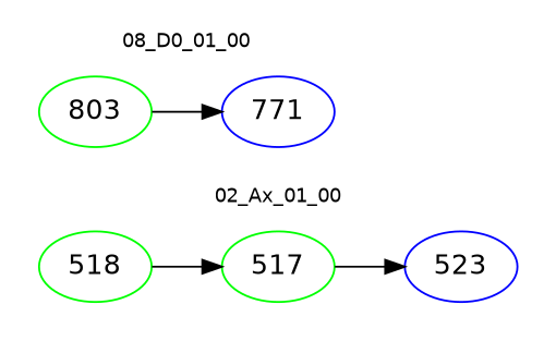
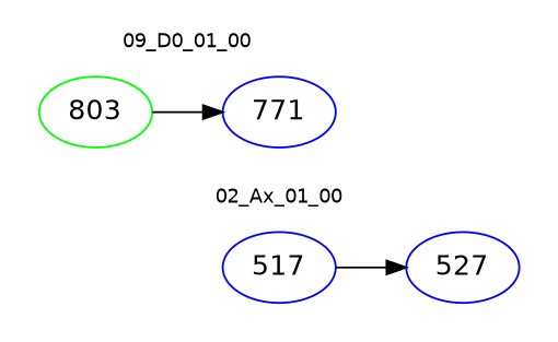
  digraph {
    fontname="DejaVu Sans"
    rankdir=LR
    node [color=blue fontname="DejaVu Sans"]
    edge [color=black fontname="DejaVu Sans"]
-   n1 [color=green label=518]
-   n2 [color=green label=517]
-   n3 [label=523]
+   n2 [label=517]
+   n3 [label=527]
    n4 [color=green label=803]
    n5 [label=771]
    subgraph cluster_1 {
      color=white
      fontsize=10
      label="02_Ax_01_00"
-     n1
      n2
      n3
    }
    subgraph cluster_2 {
      color=white
      fontsize=10
-     label="08_D0_01_00"
+     label="09_D0_01_00"
      n4
      n5
    }
-   n1 -> n2
    n2 -> n3
    n4 -> n5
  }
